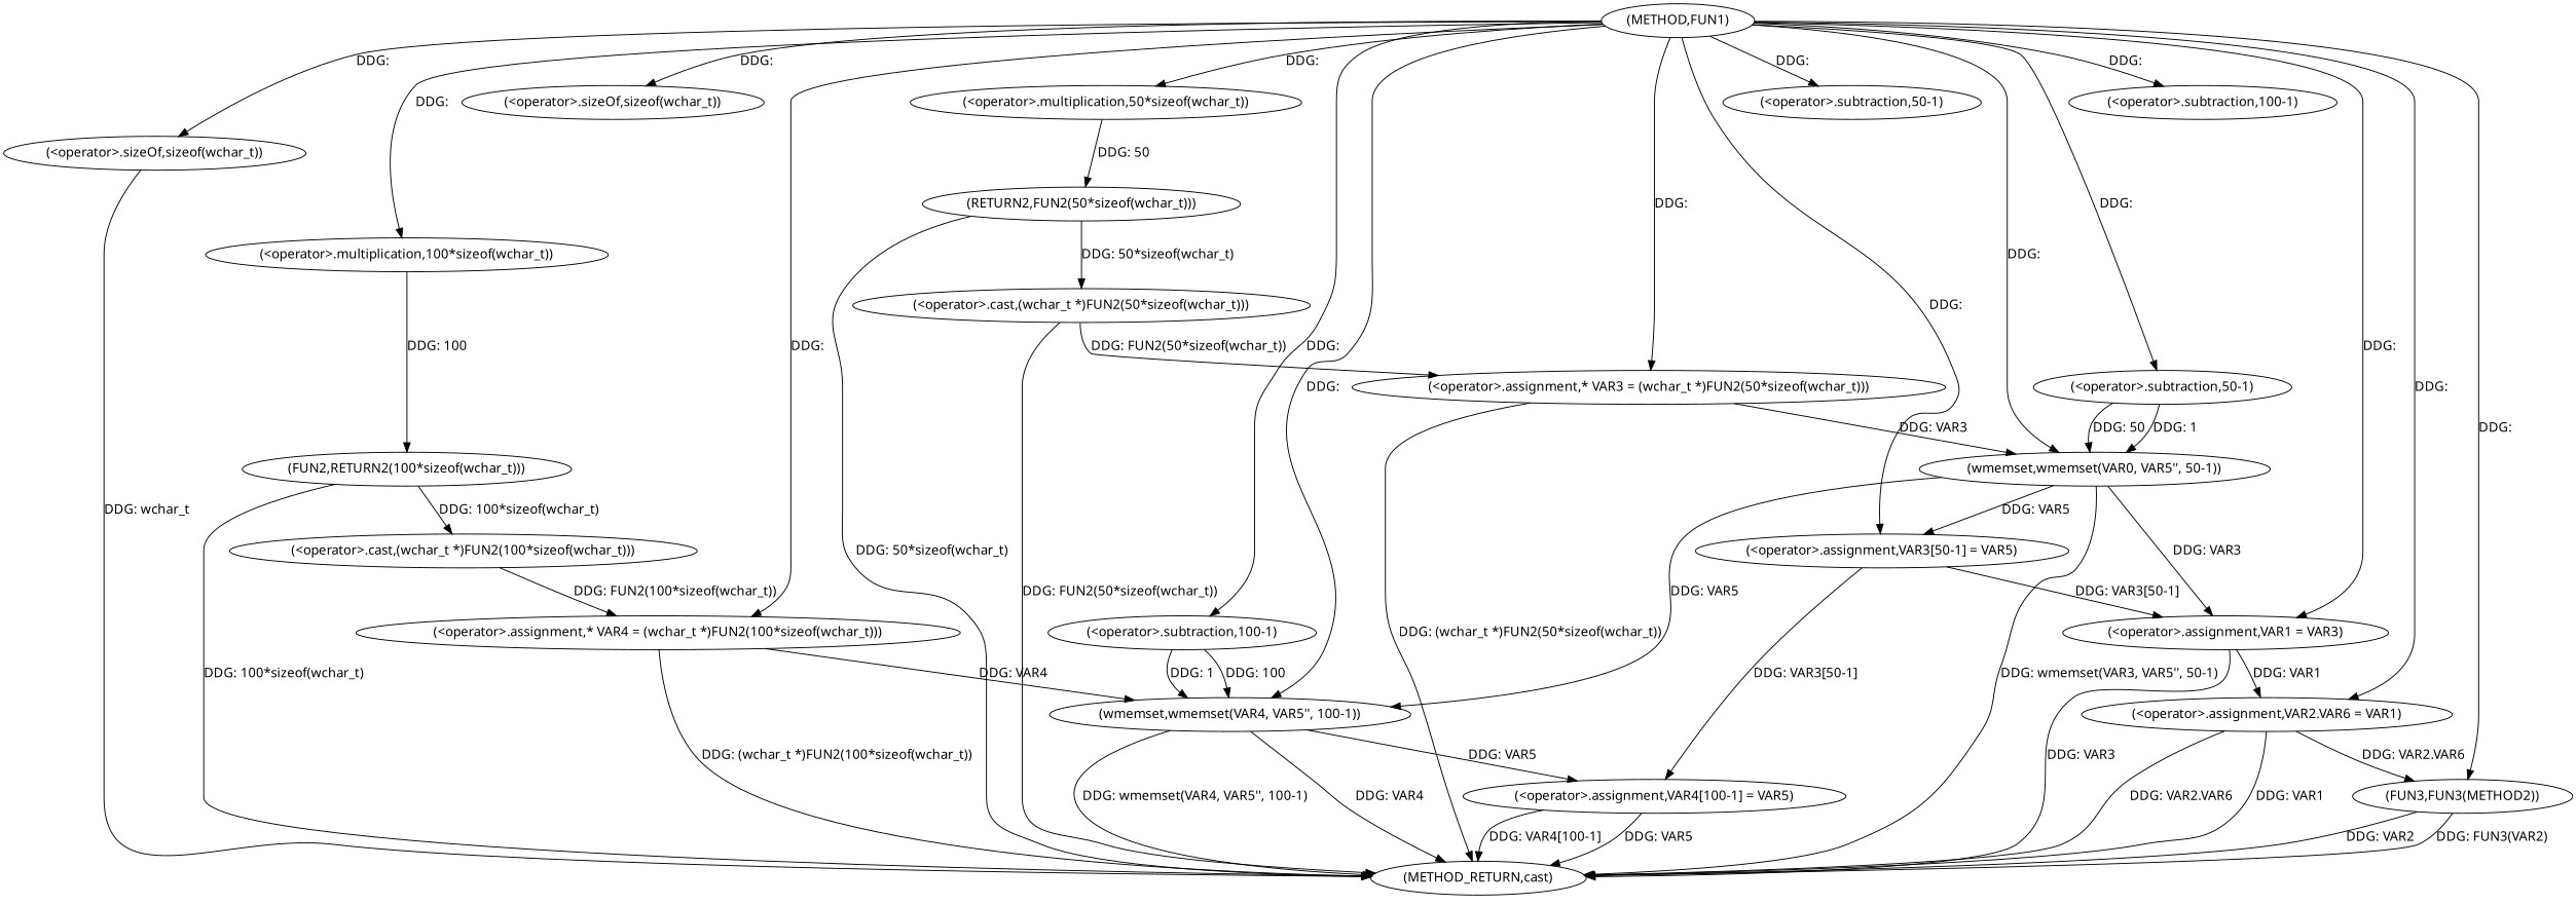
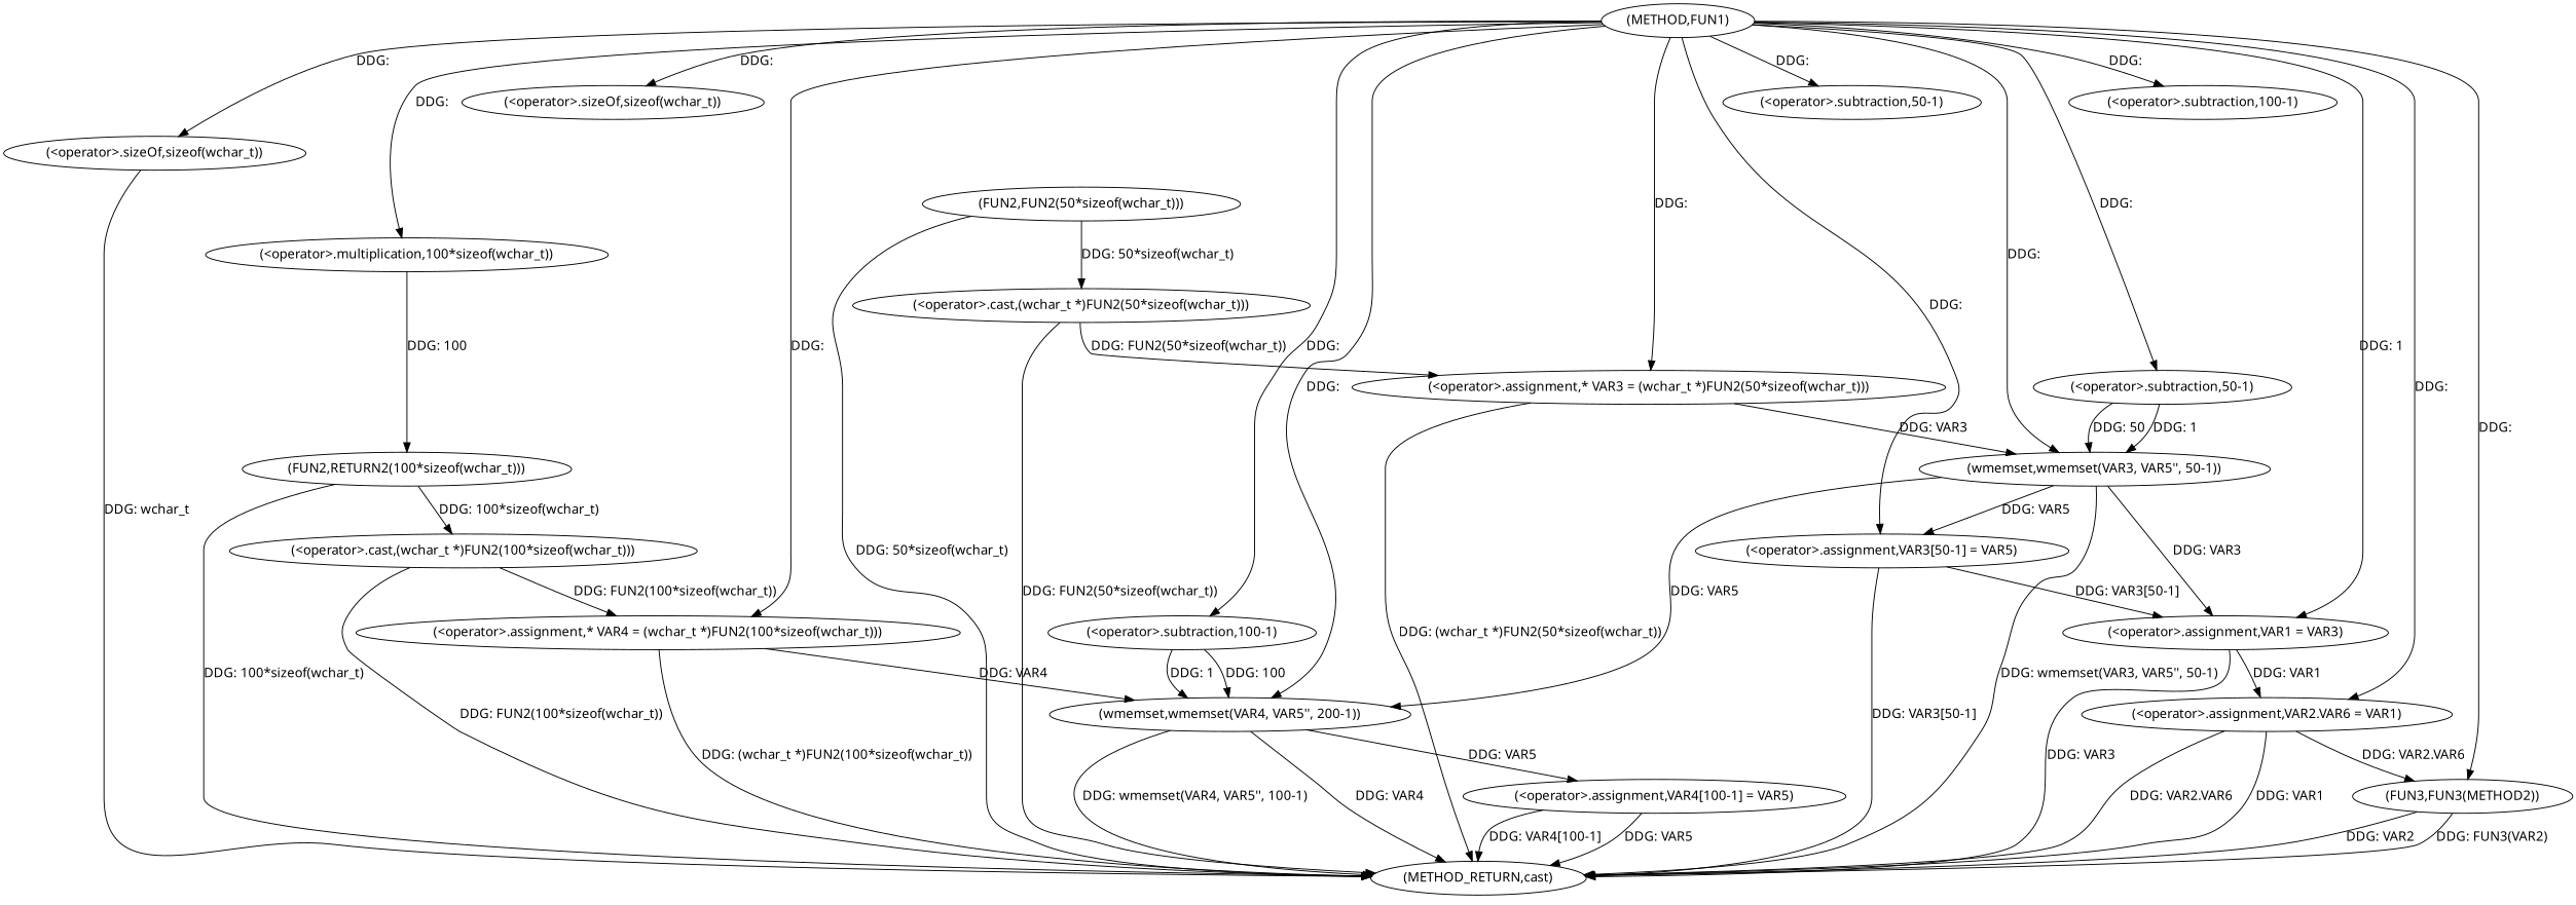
  digraph {
    fontname="Noto Sans"
    node [fontname="Noto Sans"]
    edge [fontname="Noto Sans"]
    n1 [label="(METHOD,FUN1)"]
    n2 [label="(<operator>.assignment,* VAR3 = (wchar_t *)FUN2(50*sizeof(wchar_t)))"]
-   n3 [label="(<operator>.multiplication,50*sizeof(wchar_t))"]
    n4 [label="(<operator>.sizeOf,sizeof(wchar_t))"]
    n5 [label="(<operator>.assignment,* VAR4 = (wchar_t *)FUN2(100*sizeof(wchar_t)))"]
    n6 [label="(<operator>.multiplication,100*sizeof(wchar_t))"]
    n7 [label="(<operator>.sizeOf,sizeof(wchar_t))"]
-   n8 [label="(wmemset,wmemset(VAR0, VAR5'', 50-1))"]
+   n8 [label="(wmemset,wmemset(VAR3, VAR5'', 50-1))"]
    n9 [label="(<operator>.subtraction,50-1)"]
    n10 [label="(<operator>.assignment,VAR3[50-1] = VAR5)"]
    n11 [label="(<operator>.subtraction,50-1)"]
-   n12 [label="(wmemset,wmemset(VAR4, VAR5'', 100-1))"]
+   n12 [label="(wmemset,wmemset(VAR4, VAR5'', 200-1))"]
    n13 [label="(<operator>.subtraction,100-1)"]
    n14 [label="(<operator>.subtraction,100-1)"]
    n15 [label="(<operator>.assignment,VAR1 = VAR3)"]
    n16 [label="(<operator>.assignment,VAR2.VAR6 = VAR1)"]
    n17 [label="(FUN3,FUN3(METHOD2))"]
    n18 [label="(METHOD_RETURN,cast)"]
-   n19 [label="(RETURN2,FUN2(50*sizeof(wchar_t)))"]
+   n19 [label="(FUN2,FUN2(50*sizeof(wchar_t)))"]
    n20 [label="(FUN2,RETURN2(100*sizeof(wchar_t)))"]
    n21 [label="(<operator>.assignment,VAR4[100-1] = VAR5)"]
    n22 [label="(<operator>.cast,(wchar_t *)FUN2(50*sizeof(wchar_t)))"]
    n23 [label="(<operator>.cast,(wchar_t *)FUN2(100*sizeof(wchar_t)))"]
    n1 -> n2 [label="DDG: "]
-   n1 -> n3 [label="DDG: "]
    n1 -> n4 [label="DDG: "]
    n1 -> n5 [label="DDG: "]
    n1 -> n6 [label="DDG: "]
    n1 -> n7 [label="DDG: "]
    n1 -> n8 [label="DDG: "]
    n1 -> n9 [label="DDG: "]
    n1 -> n10 [label="DDG: "]
    n1 -> n11 [label="DDG: "]
    n1 -> n12 [label="DDG: "]
    n1 -> n13 [label="DDG: "]
    n1 -> n14 [label="DDG: "]
-   n1 -> n15 [label="DDG: "]
+   n1 -> n15 [label="DDG: 1"]
    n1 -> n16 [label="DDG: "]
    n1 -> n17 [label="DDG: "]
    n2 -> n8 [label="DDG: VAR3"]
    n2 -> n18 [label="DDG: (wchar_t *)FUN2(50*sizeof(wchar_t))"]
-   n3 -> n19 [label="DDG: 50"]
    n5 -> n12 [label="DDG: VAR4"]
    n5 -> n18 [label="DDG: (wchar_t *)FUN2(100*sizeof(wchar_t))"]
    n6 -> n20 [label="DDG: 100"]
    n7 -> n18 [label="DDG: wchar_t"]
    n8 -> n10 [label="DDG: VAR5"]
    n8 -> n12 [label="DDG: VAR5"]
    n8 -> n15 [label="DDG: VAR3"]
    n8 -> n18 [label="DDG: wmemset(VAR3, VAR5'', 50-1)"]
    n9 -> n8 [label="DDG: 50"]
    n9 -> n8 [label="DDG: 1"]
    n10 -> n15 [label="DDG: VAR3[50-1]"]
-   n10 -> n21 [label="DDG: VAR3[50-1]"]
+   n10 -> n18 [label="DDG: VAR3[50-1]"]
    n12 -> n18 [label="DDG: VAR4"]
    n12 -> n18 [label="DDG: wmemset(VAR4, VAR5'', 100-1)"]
    n12 -> n21 [label="DDG: VAR5"]
    n13 -> n12 [label="DDG: 100"]
    n13 -> n12 [label="DDG: 1"]
    n15 -> n16 [label="DDG: VAR1"]
    n15 -> n18 [label="DDG: VAR3"]
    n16 -> n17 [label="DDG: VAR2.VAR6"]
    n16 -> n18 [label="DDG: VAR1"]
    n16 -> n18 [label="DDG: VAR2.VAR6"]
    n17 -> n18 [label="DDG: VAR2"]
    n17 -> n18 [label="DDG: FUN3(VAR2)"]
    n19 -> n18 [label="DDG: 50*sizeof(wchar_t)"]
    n19 -> n22 [label="DDG: 50*sizeof(wchar_t)"]
    n20 -> n18 [label="DDG: 100*sizeof(wchar_t)"]
    n20 -> n23 [label="DDG: 100*sizeof(wchar_t)"]
    n21 -> n18 [label="DDG: VAR5"]
    n21 -> n18 [label="DDG: VAR4[100-1]"]
    n22 -> n2 [label="DDG: FUN2(50*sizeof(wchar_t))"]
    n22 -> n18 [label="DDG: FUN2(50*sizeof(wchar_t))"]
    n23 -> n5 [label="DDG: FUN2(100*sizeof(wchar_t))"]
+   n23 -> n18 [label="DDG: FUN2(100*sizeof(wchar_t))"]
  }
